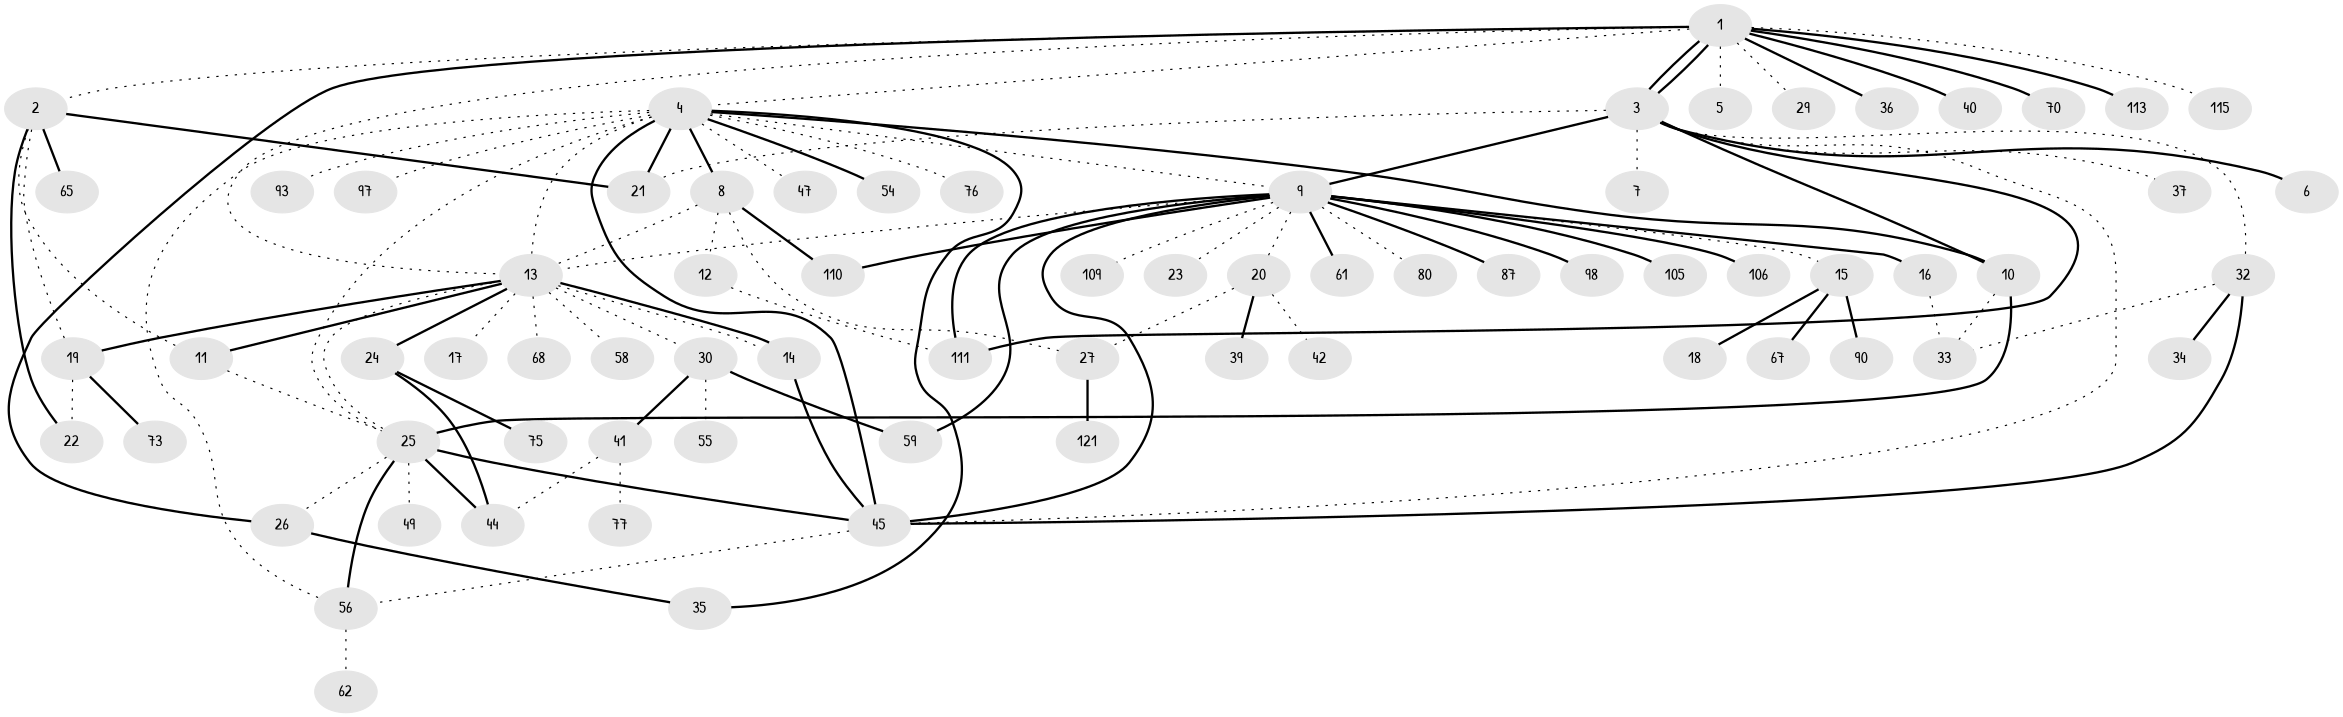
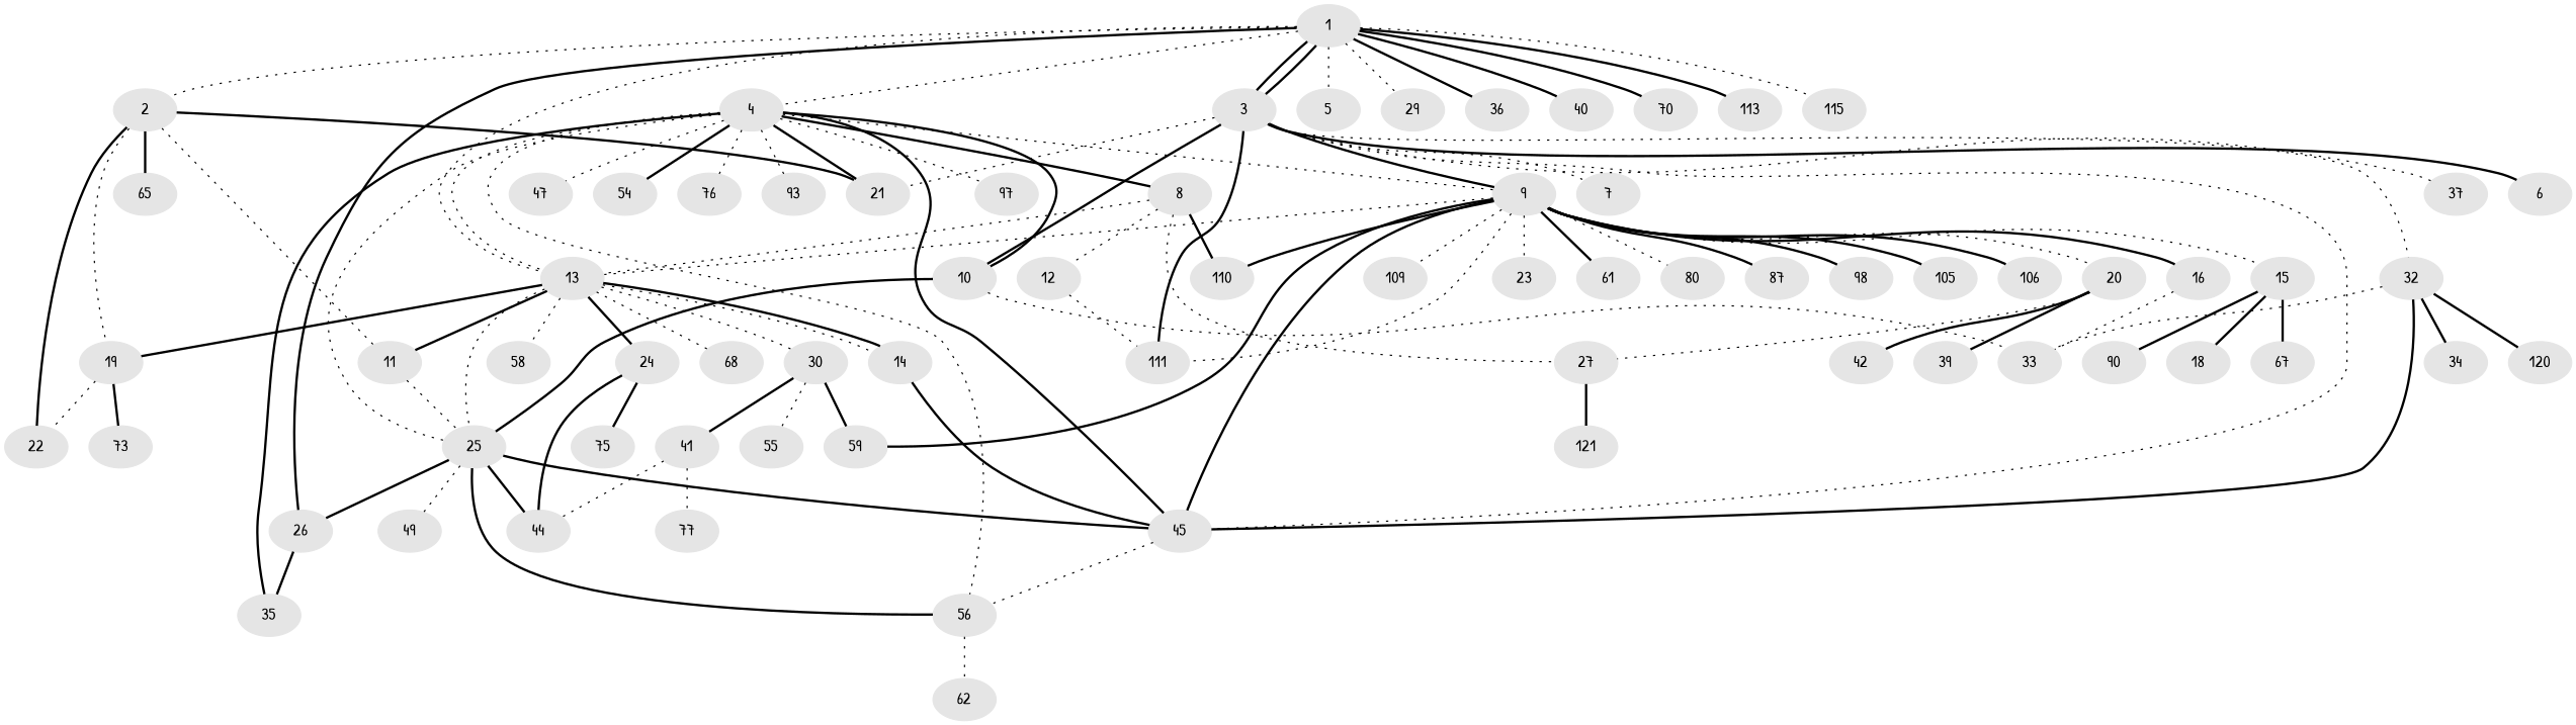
  graph {
    fontname="Patrick Hand"
    node [color=gray90 fontname="Patrick Hand" style=filled]
    edge [fontname="Patrick Hand" style=bold]
    1
    2
    3
    4 [super="+50+31"]
    5
    13 [super="+71+72+114+108+99"]
    26
    29
    36
    40
    70
    113
    115
    11
    19 [super="+43"]
    21 [super="+52"]
    22 [super="+87"]
    65
    6
    7
    9
    10 [super="+69+74+78"]
    32
    37
    45 [super="+94+118+63+48+53"]
    111
    8
    25 [super="+101+88+28"]
    35 [super="+96+57"]
    47
    54
    56 [super="+66+64"]
    76
    93
    97
    14
-   17
    24 [super="+81"]
    30
    n40 [label=68 super="+46"]
    58
    73 [super="+79"]
    110
    15
    16
    20
    23
    59
    61 [super="+123"]
    80
    n51 [label=87]
    98
    105
    106
    109
    33
    34
+   120
    12
    27
    44 [super="+84"]
    49 [super="+107"]
    62
    121
    18
    67
    90
    39
    42
    75
    41
    55 [super="+102"]
    77
    1 -- 2 [style=dotted]
    1 -- 3
    1 -- 3
    1 -- 4 [style=dotted]
    1 -- 5 [style=dotted]
    1 -- 13 [style=dotted]
    1 -- 26
    1 -- 29 [style=dotted]
    1 -- 36
    1 -- 40
    1 -- 70
    1 -- 113
    1 -- 115 [style=dotted]
    2 -- 11 [style=dotted]
    2 -- 19 [style=dotted]
    2 -- 21
    2 -- 22
    2 -- 65
    3 -- 21 [style=dotted]
    3 -- 6
    3 -- 7 [style=dotted]
    3 -- 9
    3 -- 10
    3 -- 32 [style=dotted]
    3 -- 37 [style=dotted]
    3 -- 45 [style=dotted]
    3 -- 111
    4 -- 13 [style=dotted weight=2]
    4 -- 21
    4 -- 9 [style=dotted]
    4 -- 10
    4 -- 45
    4 -- 8
    4 -- 25 [style=dotted]
    4 -- 35
    4 -- 47 [style=dotted]
    4 -- 54
    4 -- 56 [style=dotted]
    4 -- 76 [style=dotted]
    4 -- 93 [style=dotted]
    4 -- 97 [style=dotted]
    13 -- 11
    13 -- 19
    13 -- 25 [style=dotted]
    13 -- 14 [style=dotted]
    13 -- 14
-   13 -- 17 [style=dotted]
    13 -- 24
    13 -- 30 [style=dotted]
    13 -- n40 [style=dotted]
    13 -- 58 [style=dotted]
    26 -- 35
    11 -- 25 [style=dotted]
    19 -- 22 [style=dotted]
    19 -- 73
    9 -- 13 [style=dotted]
    9 -- 45
-   9 -- 111
+   9 -- 111 [style=dotted]
    9 -- 110
    9 -- 15 [style=dotted]
    9 -- 16
    9 -- 20 [style=dotted]
    9 -- 23 [style=dotted]
    9 -- 59
    9 -- 61
    9 -- 80 [style=dotted]
    9 -- n51
    9 -- 98
    9 -- 105
    9 -- 106
    9 -- 109 [style=dotted]
    10 -- 25 [weight=2]
    10 -- 33 [style=dotted]
    32 -- 45 [weight=2]
    32 -- 33 [style=dotted]
    32 -- 34
+   32 -- 120
    45 -- 56 [style=dotted]
    8 -- 13 [style=dotted]
    8 -- 110
    8 -- 12 [style=dotted]
    8 -- 27 [style=dotted]
-   25 -- 26 [style=dotted]
+   25 -- 26
    25 -- 45
    25 -- 56
    25 -- 44 [weight=2]
    25 -- 49 [style=dotted]
    56 -- 62 [style=dotted]
    14 -- 45
    24 -- 44
    24 -- 75
    30 -- 59
    30 -- 41
    30 -- 55 [style=dotted]
    15 -- 18
    15 -- 67
    15 -- 90
    16 -- 33 [style=dotted]
    20 -- 27 [style=dotted]
    20 -- 39
-   20 -- 42 [style=dotted]
+   20 -- 42
    12 -- 111 [style=dotted]
    27 -- 121
    41 -- 44 [style=dotted]
    41 -- 77 [style=dotted]
  }
